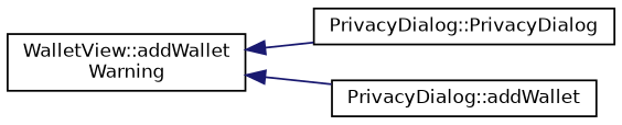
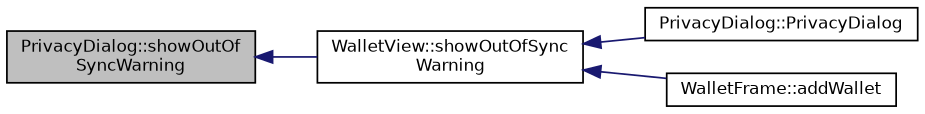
  digraph {
    rankdir=LR
    node [color=black fillcolor=white fontname=Helvetica fontsize=10 shape=record style=filled]
    edge [color=midnightblue dir=back fontname=Helvetica fontsize=10 labelfontname=Helvetica labelfontsize=10 style=solid]
-   n2 [height=0.2 label="WalletView::addWallet\lWarning" width=0.4]
+   n1 [fillcolor=grey75 fontcolor=black height=0.2 label="PrivacyDialog::showOutOf\lSyncWarning" width=0.4]
+   n2 [height=0.2 label="WalletView::showOutOfSync\lWarning" width=0.4]
    n3 [height=0.2 label="PrivacyDialog::PrivacyDialog" width=0.4]
-   n4 [height=0.2 label="PrivacyDialog::addWallet" width=0.4]
+   n4 [height=0.2 label="WalletFrame::addWallet" width=0.4]
+   n1 -> n2
    n2 -> n3
    n2 -> n4
  }
